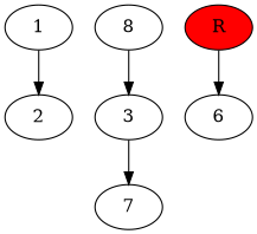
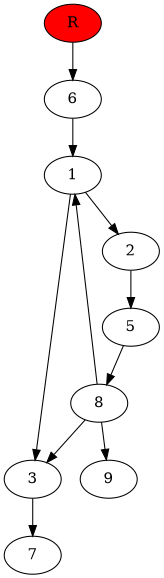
  digraph {
    1
    2
    3
+   5
    7
    8
    6
+   9
    R [fillcolor="#ff0000" style=filled]
    1 -> 2
+   1 -> 3
+   2 -> 5
    3 -> 7
+   5 -> 8
+   8 -> 1
    8 -> 3
+   8 -> 9
+   6 -> 1
    R -> 6
  }
